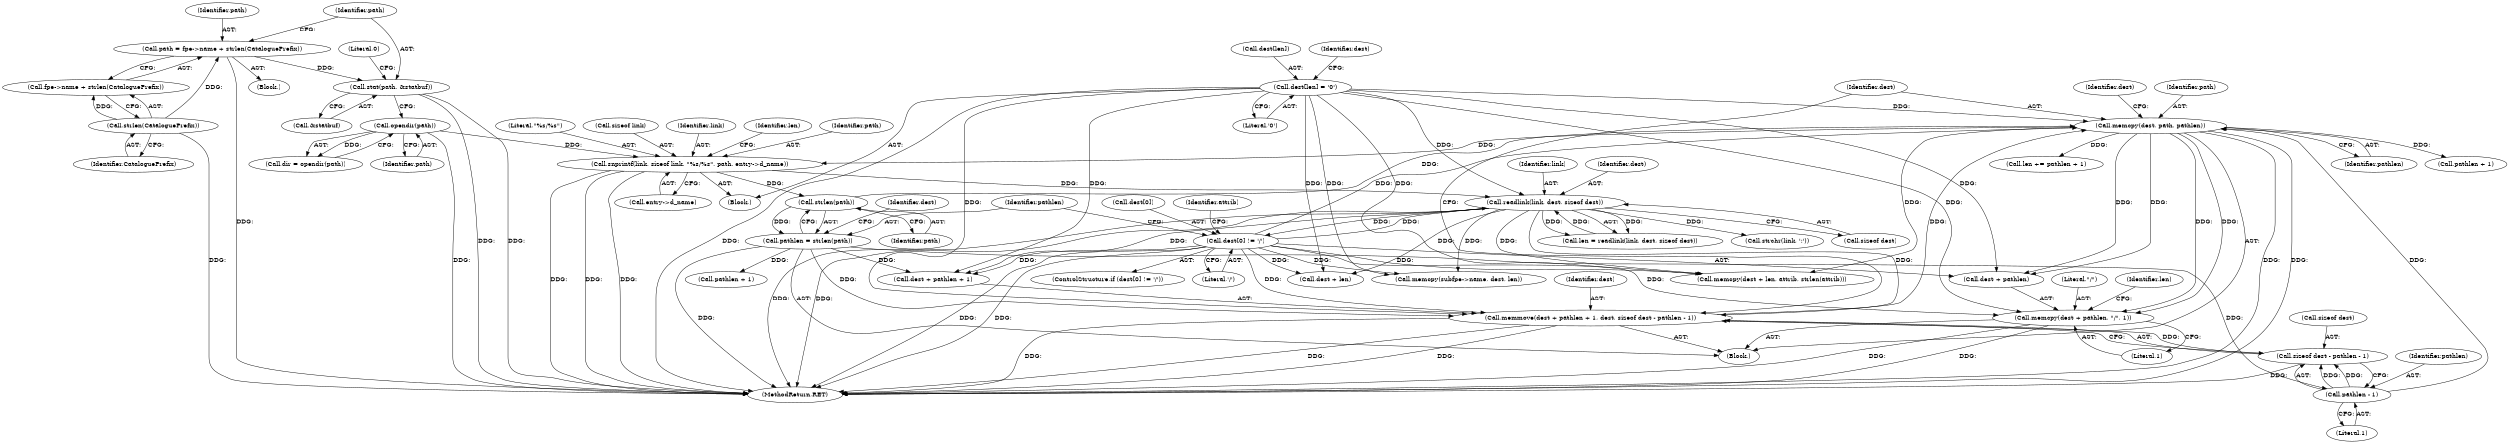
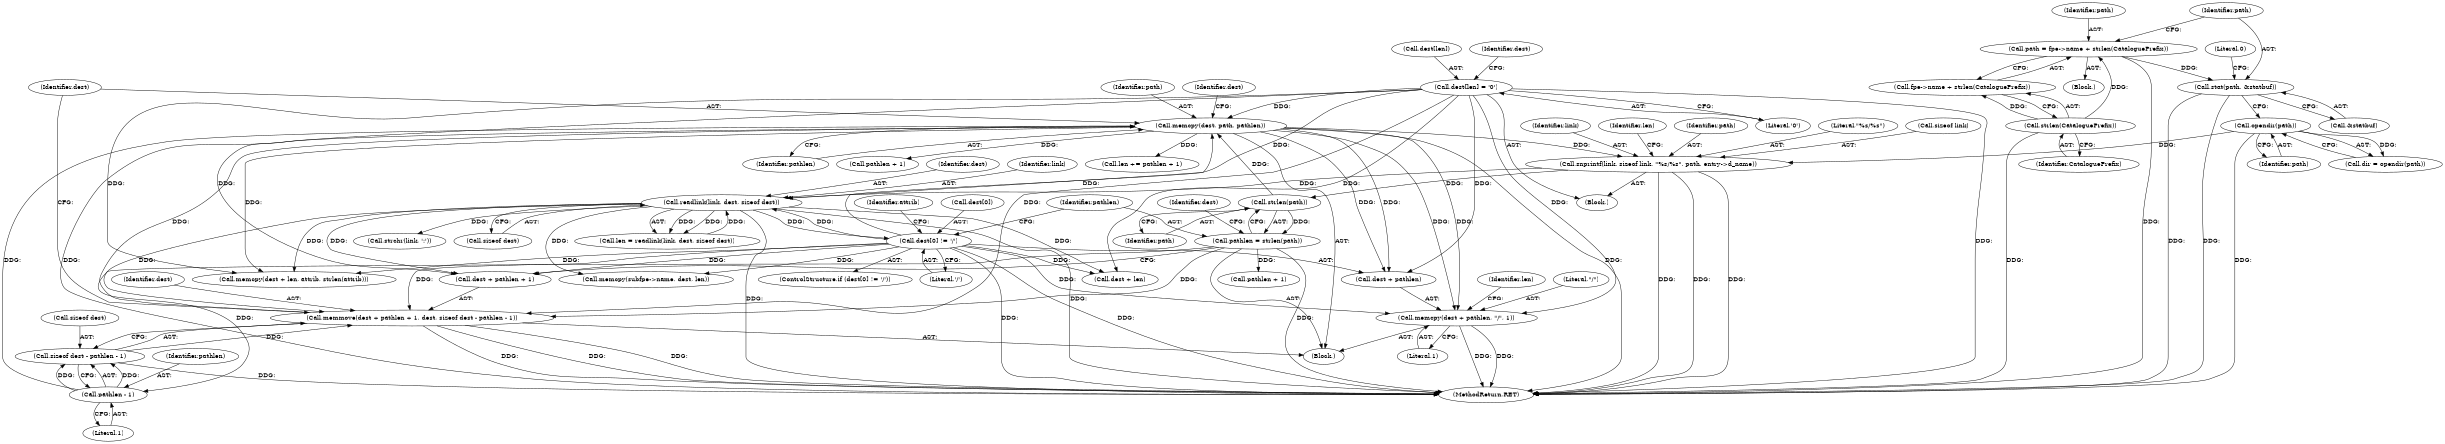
  digraph {
    n1 [label="(Call,memcpy(dest + pathlen, \"/\", 1))"]
    n2 [label="(Block,)"]
    n3 [label="(Literal,1)"]
    n4 [label="(MethodReturn,RET)"]
    n5 [label="(Call,dest[len] = '\0')"]
    n6 [label="(Call,readlink(link, dest, sizeof dest))"]
    n7 [label="(Call,memcpy(dest, path, pathlen))"]
    n8 [label="(Call,memmove(dest + pathlen + 1, dest, sizeof dest - pathlen - 1))"]
    n9 [label="(Literal,'\0')"]
    n10 [label="(Block,)"]
    n11 [label="(Call,dest + pathlen + 1)"]
    n12 [label="(Call,memcpy(dest + len, attrib, strlen(attrib)))"]
    n13 [label="(Call,dest + len)"]
    n14 [label="(Call,dest + pathlen)"]
    n15 [label="(Call,memcpy(subfpe->name, dest, len))"]
    n16 [label="(Call,dest[0] != '/')"]
    n17 [label="(Call,len = readlink(link, dest, sizeof dest))"]
    n18 [label="(Call,strchr(link, ':'))"]
    n19 [label="(Call,sizeof dest)"]
    n20 [label="(Call,snprintf(link, sizeof link, \"%s/%s\", path, entry->d_name))"]
    n21 [label="(Identifier,pathlen)"]
    n22 [label="(Call,pathlen + 1)"]
    n23 [label="(Call,len += pathlen + 1)"]
    n24 [label="(Call,sizeof dest - pathlen - 1)"]
    n25 [label="(ControlStructure,if (dest[0] != '/'))"]
    n26 [label="(Literal,'/')"]
    n27 [label="(Call,strlen(path))"]
-   n28 [label="(Call,entry->d_name)"]
    n29 [label="(Call,pathlen = strlen(path))"]
    n30 [label="(Identifier,path)"]
    n31 [label="(Call,opendir(path))"]
    n32 [label="(Identifier,path)"]
    n33 [label="(Call,dir = opendir(path))"]
    n34 [label="(Call,stat(path, &statbuf))"]
    n35 [label="(Call,&statbuf)"]
    n36 [label="(Call,path = fpe->name + strlen(CataloguePrefix))"]
    n37 [label="(Block,)"]
    n38 [label="(Call,fpe->name + strlen(CataloguePrefix))"]
    n39 [label="(Call,strlen(CataloguePrefix))"]
    n40 [label="(Identifier,CataloguePrefix)"]
    n41 [label="(Call,pathlen - 1)"]
    n42 [label="(Call,pathlen + 1)"]
    n43 [label="(Literal,1)"]
    n44 [label="(Call,sizeof dest)"]
    n45 [label="(Identifier,path)"]
    n46 [label="(Identifier,link)"]
    n47 [label="(Identifier,dest)"]
    n48 [label="(Identifier,link)"]
    n49 [label="(Identifier,pathlen)"]
    n50 [label="(Identifier,len)"]
    n51 [label="(Identifier,path)"]
    n52 [label="(Literal,0)"]
    n53 [label="(Identifier,dest)"]
    n54 [label="(Identifier,attrib)"]
    n55 [label="(Literal,\"/\")"]
    n56 [label="(Identifier,len)"]
    n57 [label="(Call,dest[0])"]
    n58 [label="(Literal,\"%s/%s\")"]
    n59 [label="(Identifier,path)"]
    n60 [label="(Identifier,dest)"]
    n61 [label="(Call,dest[len])"]
    n62 [label="(Identifier,dest)"]
    n63 [label="(Identifier,path)"]
    n64 [label="(Identifier,dest)"]
    n65 [label="(Identifier,dest)"]
    n66 [label="(Call,sizeof link)"]
    n67 [label="(Identifier,pathlen)"]
    n1 -> n2 [label="AST: "]
    n1 -> n3 [label="CFG: "]
    n1 -> n4 [label="DDG: "]
    n1 -> n4 [label="DDG: "]
    n3 -> n1 [label="AST: "]
    n5 -> n1 [label="DDG: "]
    n5 -> n4 [label="DDG: "]
    n5 -> n6 [label="DDG: "]
    n5 -> n7 [label="DDG: "]
    n5 -> n8 [label="DDG: "]
    n5 -> n9 [label="CFG: "]
    n5 -> n10 [label="AST: "]
    n5 -> n11 [label="DDG: "]
    n5 -> n12 [label="DDG: "]
    n5 -> n13 [label="DDG: "]
    n5 -> n14 [label="DDG: "]
-   n5 -> n15 [label="DDG: "]
    n6 -> n4 [label="DDG: "]
    n6 -> n4 [label="DDG: "]
    n6 -> n8 [label="DDG: "]
    n6 -> n11 [label="DDG: "]
    n6 -> n12 [label="DDG: "]
    n6 -> n13 [label="DDG: "]
    n6 -> n15 [label="DDG: "]
    n6 -> n16 [label="DDG: "]
    n6 -> n17 [label="AST: "]
    n6 -> n17 [label="DDG: "]
    n6 -> n17 [label="DDG: "]
    n6 -> n18 [label="DDG: "]
    n6 -> n19 [label="CFG: "]
    n7 -> n1 [label="DDG: "]
    n7 -> n1 [label="DDG: "]
    n7 -> n2 [label="AST: "]
    n7 -> n4 [label="DDG: "]
    n7 -> n4 [label="DDG: "]
    n7 -> n12 [label="DDG: "]
    n7 -> n14 [label="DDG: "]
    n7 -> n14 [label="DDG: "]
    n7 -> n20 [label="DDG: "]
    n7 -> n21 [label="CFG: "]
    n7 -> n22 [label="DDG: "]
    n7 -> n23 [label="DDG: "]
    n8 -> n2 [label="AST: "]
    n8 -> n4 [label="DDG: "]
    n8 -> n4 [label="DDG: "]
    n8 -> n4 [label="DDG: "]
    n8 -> n7 [label="DDG: "]
    n8 -> n24 [label="CFG: "]
    n9 -> n5 [label="AST: "]
    n11 -> n8 [label="AST: "]
    n14 -> n1 [label="AST: "]
    n16 -> n1 [label="DDG: "]
    n16 -> n4 [label="DDG: "]
    n16 -> n4 [label="DDG: "]
    n16 -> n6 [label="DDG: "]
    n16 -> n7 [label="DDG: "]
    n16 -> n8 [label="DDG: "]
    n16 -> n11 [label="DDG: "]
    n16 -> n12 [label="DDG: "]
    n16 -> n13 [label="DDG: "]
    n16 -> n14 [label="AST: "]
    n16 -> n15 [label="DDG: "]
    n16 -> n25 [label="AST: "]
    n16 -> n26 [label="CFG: "]
    n17 -> n6 [label="DDG: "]
    n19 -> n6 [label="AST: "]
    n20 -> n4 [label="DDG: "]
    n20 -> n4 [label="DDG: "]
    n20 -> n4 [label="DDG: "]
    n20 -> n6 [label="DDG: "]
    n20 -> n10 [label="AST: "]
    n20 -> n27 [label="DDG: "]
-   n20 -> n28 [label="CFG: "]
    n21 -> n7 [label="AST: "]
    n24 -> n4 [label="DDG: "]
    n24 -> n8 [label="AST: "]
    n24 -> n8 [label="DDG: "]
    n24 -> n41 [label="CFG: "]
    n26 -> n16 [label="AST: "]
    n27 -> n7 [label="DDG: "]
    n27 -> n29 [label="AST: "]
    n27 -> n29 [label="DDG: "]
    n27 -> n30 [label="CFG: "]
-   n28 -> n20 [label="AST: "]
    n29 -> n2 [label="AST: "]
    n29 -> n4 [label="DDG: "]
    n29 -> n8 [label="DDG: "]
-   n29 -> n11 [label="DDG: "]
+   n29 -> n11 [label="CFG: "]
    n29 -> n27 [label="CFG: "]
    n29 -> n41 [label="DDG: "]
    n29 -> n42 [label="DDG: "]
    n30 -> n27 [label="AST: "]
    n31 -> n4 [label="DDG: "]
    n31 -> n20 [label="DDG: "]
    n31 -> n32 [label="CFG: "]
    n31 -> n33 [label="AST: "]
    n31 -> n33 [label="DDG: "]
    n32 -> n31 [label="AST: "]
    n33 -> n31 [label="CFG: "]
    n34 -> n4 [label="DDG: "]
    n34 -> n4 [label="DDG: "]
    n34 -> n31 [label="CFG: "]
    n34 -> n35 [label="CFG: "]
    n35 -> n34 [label="AST: "]
    n36 -> n4 [label="DDG: "]
    n36 -> n34 [label="DDG: "]
    n36 -> n37 [label="AST: "]
    n36 -> n38 [label="CFG: "]
    n38 -> n36 [label="AST: "]
    n38 -> n39 [label="CFG: "]
    n39 -> n4 [label="DDG: "]
    n39 -> n36 [label="DDG: "]
    n39 -> n38 [label="AST: "]
    n39 -> n38 [label="DDG: "]
    n39 -> n40 [label="CFG: "]
    n40 -> n39 [label="AST: "]
    n41 -> n7 [label="DDG: "]
    n41 -> n24 [label="AST: "]
    n41 -> n24 [label="DDG: "]
    n41 -> n24 [label="DDG: "]
    n41 -> n43 [label="CFG: "]
    n43 -> n41 [label="AST: "]
    n44 -> n24 [label="AST: "]
    n45 -> n36 [label="AST: "]
    n46 -> n6 [label="AST: "]
    n47 -> n8 [label="AST: "]
    n48 -> n20 [label="AST: "]
    n49 -> n16 [label="CFG: "]
    n49 -> n29 [label="AST: "]
    n50 -> n20 [label="CFG: "]
    n51 -> n20 [label="AST: "]
    n52 -> n34 [label="CFG: "]
    n53 -> n7 [label="AST: "]
    n53 -> n8 [label="CFG: "]
    n54 -> n16 [label="CFG: "]
    n55 -> n1 [label="AST: "]
    n56 -> n1 [label="CFG: "]
    n57 -> n16 [label="AST: "]
    n58 -> n20 [label="AST: "]
    n59 -> n34 [label="AST: "]
    n59 -> n36 [label="CFG: "]
    n60 -> n7 [label="CFG: "]
    n61 -> n5 [label="AST: "]
    n62 -> n6 [label="AST: "]
    n63 -> n7 [label="AST: "]
    n64 -> n29 [label="CFG: "]
    n65 -> n5 [label="CFG: "]
    n66 -> n20 [label="AST: "]
    n67 -> n41 [label="AST: "]
  }
